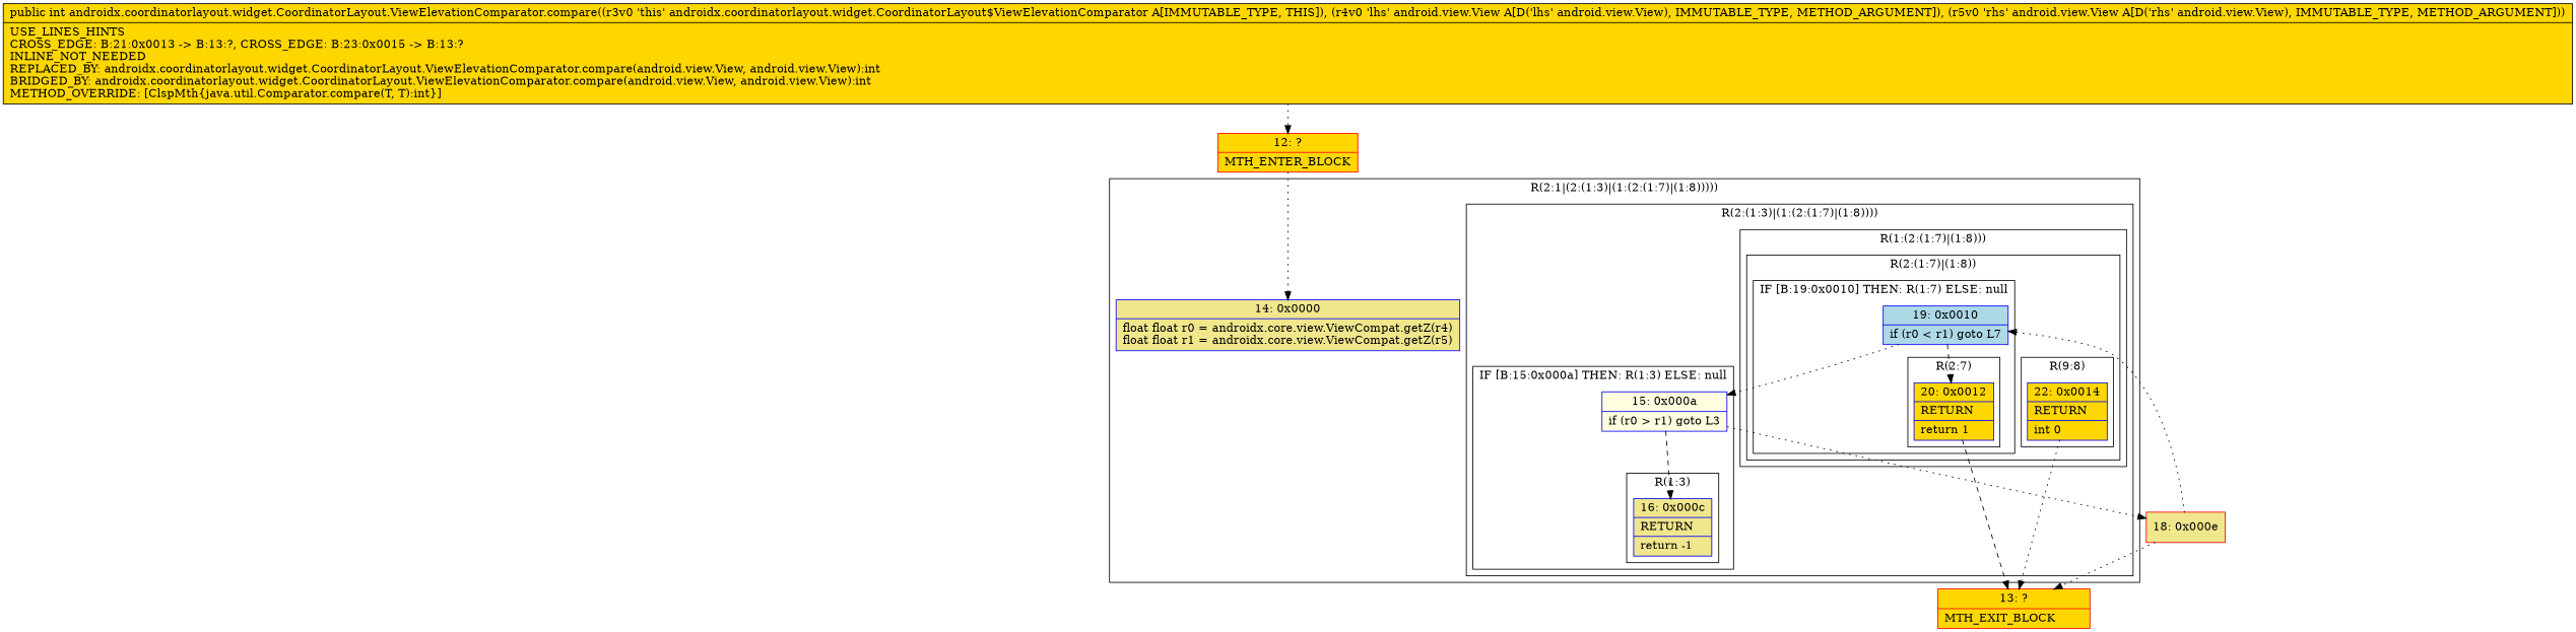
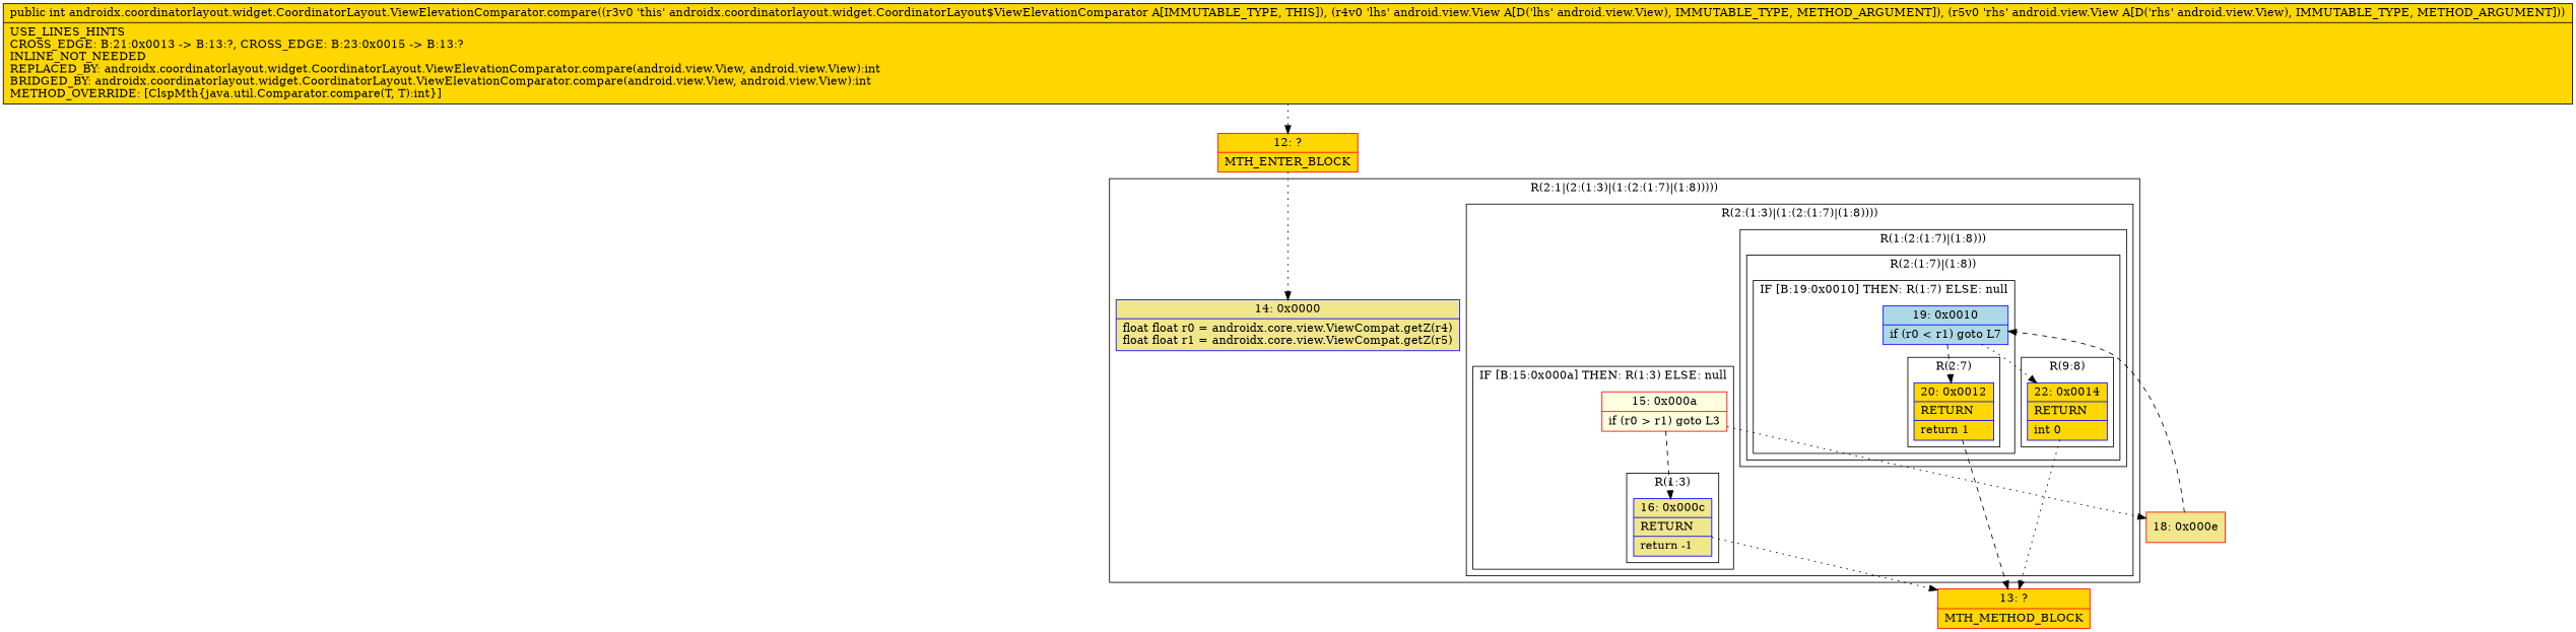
  digraph {
    node [color=blue fillcolor=gold shape=record style=filled]
    edge [style=dotted]
    n1 [fillcolor=khaki label="{16\:\ 0x000c|RETURN\l|return \-1\l}"]
-   n2 [fillcolor=lightyellow label="{15\:\ 0x000a|if (r0 \> r1) goto L3\l}"]
+   n2 [color=red fillcolor=lightyellow label="{15\:\ 0x000a|if (r0 \> r1) goto L3\l}"]
    n3 [label="{20\:\ 0x0012|RETURN\l|return 1\l}"]
    n4 [fillcolor=lightblue label="{19\:\ 0x0010|if (r0 \< r1) goto L7\l}"]
    n5 [label="{22\:\ 0x0014|RETURN\l|int 0\l}"]
    n6 [fillcolor=khaki label="{14\:\ 0x0000|float float r0 = androidx.core.view.ViewCompat.getZ(r4)\lfloat float r1 = androidx.core.view.ViewCompat.getZ(r5)\l}"]
-   n7 [color=red label="{13\:\ ?|MTH_EXIT_BLOCK\l}"]
+   n7 [color=red label="{13\:\ ?|MTH_METHOD_BLOCK\l}"]
    n8 [color=red fillcolor=khaki label="{18\:\ 0x000e}"]
    n9 [color=red label="{12\:\ ?|MTH_ENTER_BLOCK\l}"]
    n10 [label="{public int androidx.coordinatorlayout.widget.CoordinatorLayout.ViewElevationComparator.compare((r3v0 'this' androidx.coordinatorlayout.widget.CoordinatorLayout$ViewElevationComparator A[IMMUTABLE_TYPE, THIS]), (r4v0 'lhs' android.view.View A[D('lhs' android.view.View), IMMUTABLE_TYPE, METHOD_ARGUMENT]), (r5v0 'rhs' android.view.View A[D('rhs' android.view.View), IMMUTABLE_TYPE, METHOD_ARGUMENT]))  | USE_LINES_HINTS\lCROSS_EDGE: B:21:0x0013 \-\> B:13:?, CROSS_EDGE: B:23:0x0015 \-\> B:13:?\lINLINE_NOT_NEEDED\lREPLACED_BY: androidx.coordinatorlayout.widget.CoordinatorLayout.ViewElevationComparator.compare(android.view.View, android.view.View):int\lBRIDGED_BY: androidx.coordinatorlayout.widget.CoordinatorLayout.ViewElevationComparator.compare(android.view.View, android.view.View):int\lMETHOD_OVERRIDE: [ClspMth\{java.util.Comparator.compare(T, T):int\}]\l}" color=""]
    subgraph cluster_1 {
      label="R(2:1|(2:(1:3)|(1:(2:(1:7)|(1:8)))))"
      n6
      subgraph cluster_2 {
        label="R(2:(1:3)|(1:(2:(1:7)|(1:8))))"
        subgraph cluster_3 {
          label="IF [B:15:0x000a] THEN: R(1:3) ELSE: null"
          n2
          subgraph cluster_4 {
            label="R(1:3)"
            n1
          }
        }
        subgraph cluster_5 {
          label="R(1:(2:(1:7)|(1:8)))"
          subgraph cluster_6 {
            label="R(2:(1:7)|(1:8))"
            subgraph cluster_7 {
              label="IF [B:19:0x0010] THEN: R(1:7) ELSE: null"
              n4
              subgraph cluster_8 {
                label="R(2:7)"
                n3
              }
            }
            subgraph cluster_9 {
              label="R(9:8)"
              n5
            }
          }
        }
      }
    }
-   n8 -> n7
+   n1 -> n7
    n2 -> n1 [style=dashed]
    n2 -> n8
    n3 -> n7 [style=dashed]
    n4 -> n3 [style=dashed]
-   n4 -> n2
+   n4 -> n5
    n5 -> n7
-   n8 -> n4
+   n8 -> n4 [style=dashed]
    n9 -> n6
    n10 -> n9
  }
